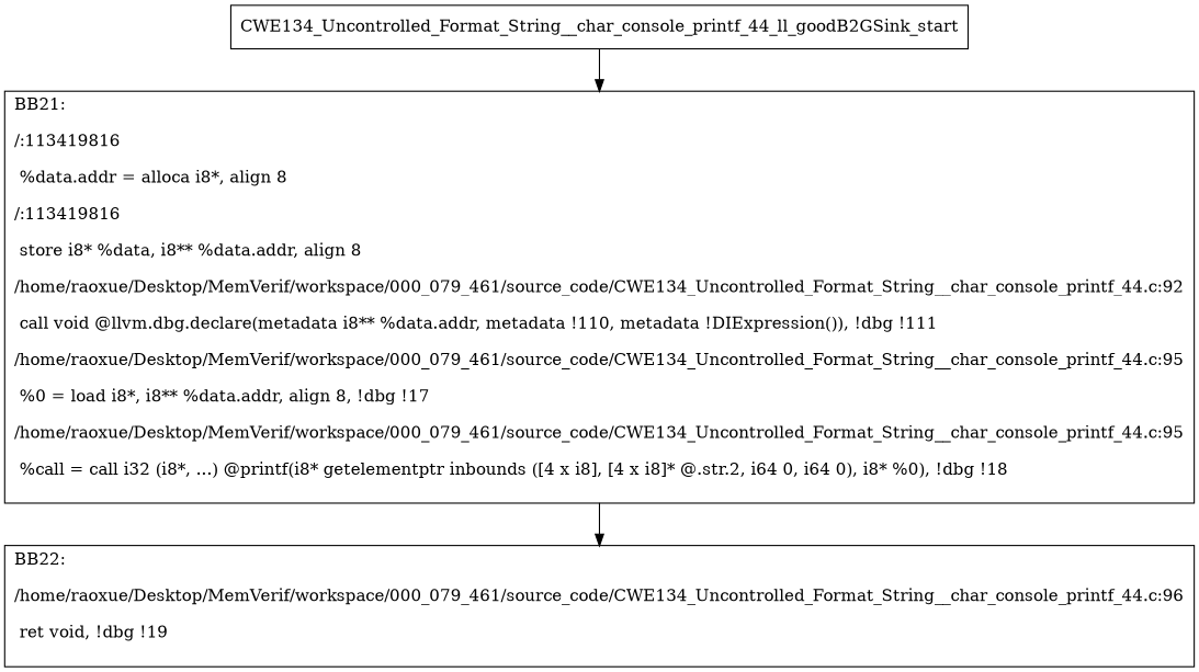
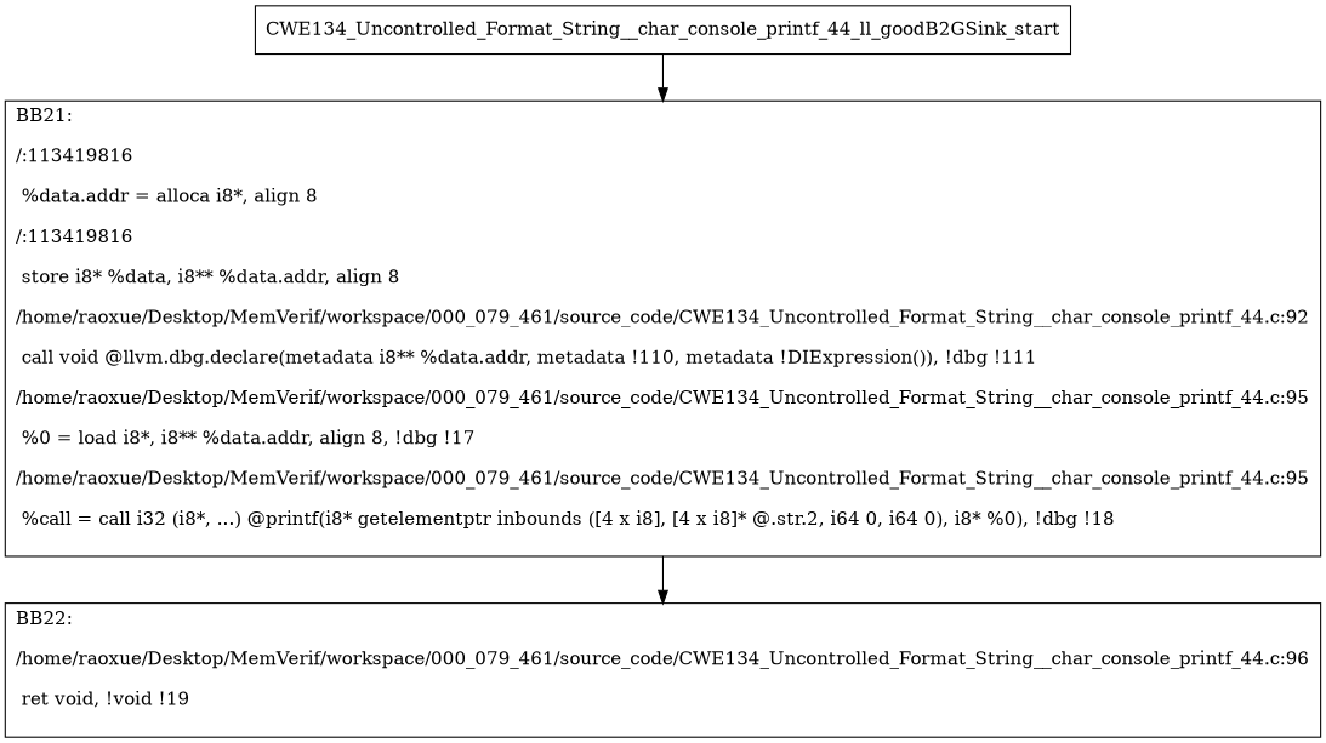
  digraph {
    node [shape=record]
    n1 [label="{CWE134_Uncontrolled_Format_String__char_console_printf_44_ll_goodB2GSink_start}"]
    n2 [label="{BB21:\l\l/:113419816\l\n  %data.addr = alloca i8*, align 8\l\n/:113419816\l\n  store i8* %data, i8** %data.addr, align 8\l\n/home/raoxue/Desktop/MemVerif/workspace/000_079_461/source_code/CWE134_Uncontrolled_Format_String__char_console_printf_44.c:92\l\n  call void @llvm.dbg.declare(metadata i8** %data.addr, metadata !110, metadata !DIExpression()), !dbg !111\l\n/home/raoxue/Desktop/MemVerif/workspace/000_079_461/source_code/CWE134_Uncontrolled_Format_String__char_console_printf_44.c:95\l\n  %0 = load i8*, i8** %data.addr, align 8, !dbg !17\l\n/home/raoxue/Desktop/MemVerif/workspace/000_079_461/source_code/CWE134_Uncontrolled_Format_String__char_console_printf_44.c:95\l\n  %call = call i32 (i8*, ...) @printf(i8* getelementptr inbounds ([4 x i8], [4 x i8]* @.str.2, i64 0, i64 0), i8* %0), !dbg !18\l\n}"]
-   n3 [label="{BB22:\l\l/home/raoxue/Desktop/MemVerif/workspace/000_079_461/source_code/CWE134_Uncontrolled_Format_String__char_console_printf_44.c:96\l\n  ret void, !dbg !19\l\n}"]
+   n3 [label="{BB22:\l\l/home/raoxue/Desktop/MemVerif/workspace/000_079_461/source_code/CWE134_Uncontrolled_Format_String__char_console_printf_44.c:96\l\n  ret void, !void !19\l\n}"]
    n1 -> n2
    n2 -> n3
  }
